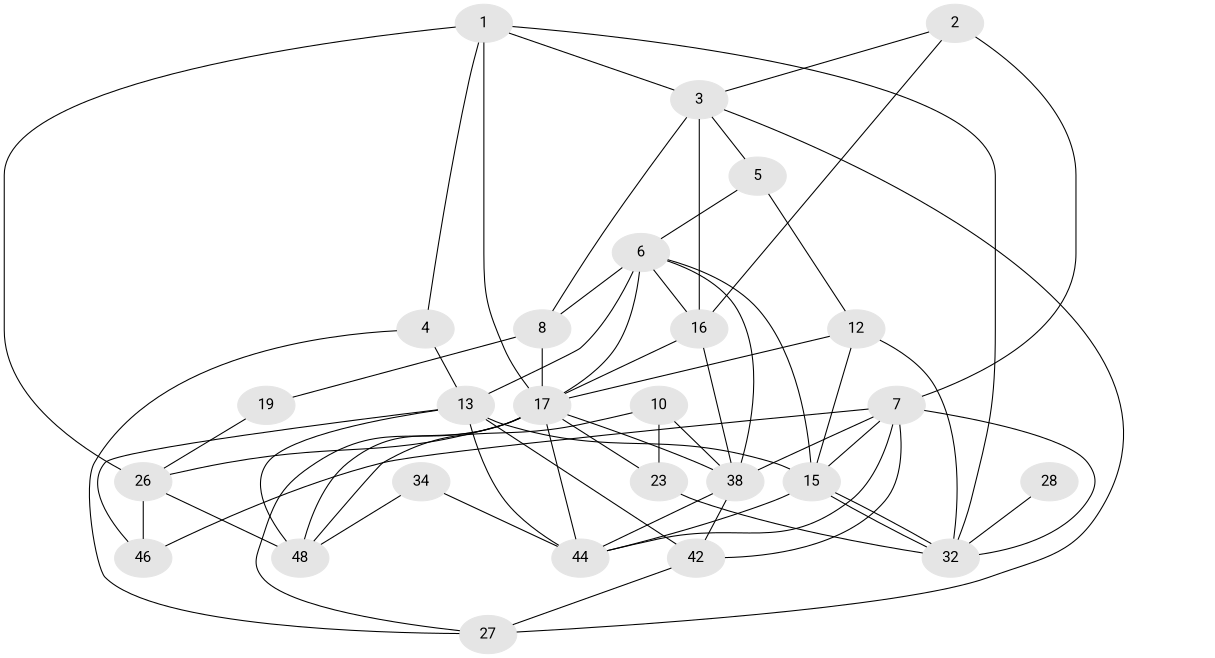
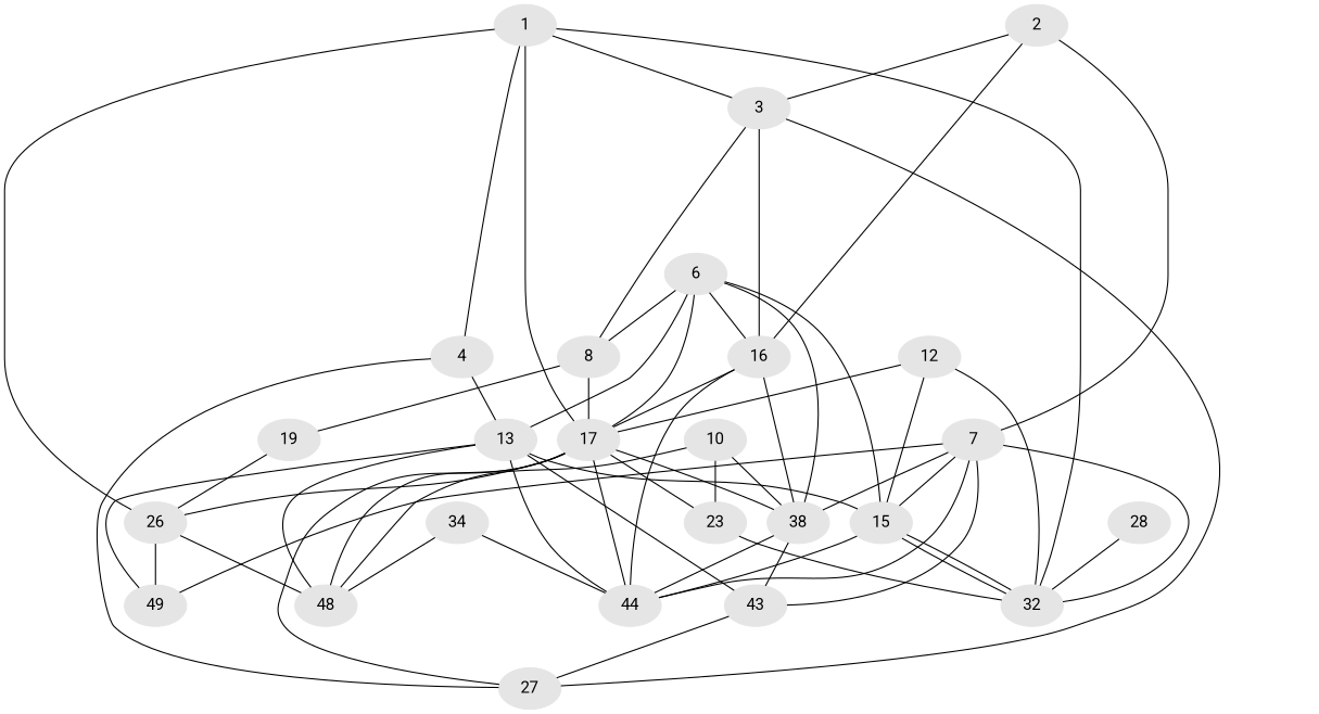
  graph {
    fontname=Roboto
    node [color=gray90 fontname=Roboto style=filled]
    edge [fontname=Roboto]
    1 [super="+39"]
    3 [super="+9"]
    4
    17 [super="+21"]
    n5 [label=26 super="+51"]
    32
    16 [super="+20"]
-   5
    8 [super="+46"]
    27
    n11 [label=13 super="+31+13"]
    12 [super="+33"]
    15 [super="+50"]
    38 [super="+41"]
    44 [super="+53"]
    23 [super="+43"]
    48
-   49 [label=46]
+   49
    2 [super="+22"]
    7 [super="+24"]
-   42
+   42 [label=43]
    6 [super="+26+45+14"]
    19
    10 [super="+18"]
    28
    34
    1 -- 3
    1 -- 4
    1 -- 17
    1 -- n5
    1 -- 32
    3 -- 16 [weight=2]
-   3 -- 5
    3 -- 8
    3 -- 27
    4 -- 27
    4 -- n11
    17 -- n5 [weight=2]
    17 -- 27
    17 -- 38
    17 -- 44
    17 -- 23 [weight=4]
    17 -- 48
    n5 -- 48
    n5 -- 49
    16 -- 17 [weight=2]
    16 -- 38 [weight=2]
-   5 -- 12
-   5 -- 6
+   16 -- 44
    8 -- 17
    8 -- 19
    n11 -- 15
    n11 -- 44 [weight=2]
    n11 -- 48
    n11 -- 49
    n11 -- 42
    12 -- 17
    12 -- 32
    12 -- 15
    15 -- 32
    15 -- 32
    15 -- 44
    38 -- 44
    38 -- 42
    23 -- 32
    2 -- 3
    2 -- 16
    2 -- 7
    7 -- 32
    7 -- 15
    7 -- 38
    7 -- 44
    7 -- 49
    7 -- 42
    42 -- 27
    6 -- 17 [weight=2]
    6 -- 16 [weight=2]
    6 -- 8 [weight=2]
    6 -- n11 [weight=3]
    6 -- 15
    6 -- 38
    19 -- n5
    10 -- 38
    10 -- 23
    10 -- 48
    28 -- 32
    34 -- 44
    34 -- 48
  }
